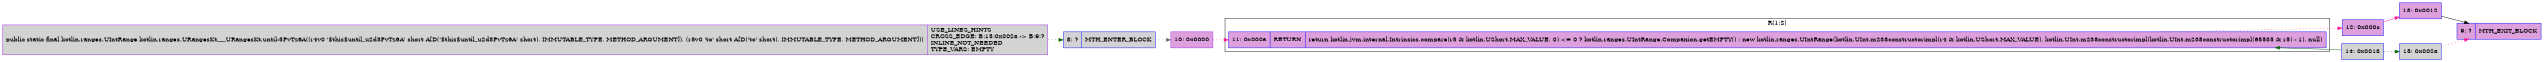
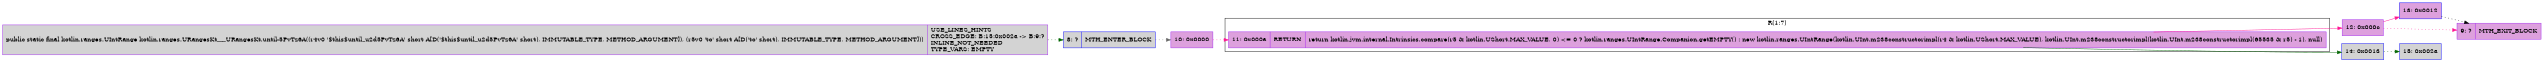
  digraph {
    rankdir=LR
    node [color=blue fillcolor=plum shape=record style=filled]
    edge [color=deeppink style=dotted]
-   n1 [label="{11\:\ 0x000a|RETURN\l|return kotlin.jvm.internal.Intrinsics.compare(r5 & kotlin.UShort.MAX_VALUE, 0) \<= 0 ? kotlin.ranges.UIntRange.Companion.getEMPTY() : new kotlin.ranges.UIntRange(kotlin.UInt.m238constructorimpl(r4 & kotlin.UShort.MAX_VALUE), kotlin.UInt.m238constructorimpl(kotlin.UInt.m238constructorimpl(65535 & r5) \- 1), null)\l}"]
-   n2 [label="{12\:\ 0x000c}"]
+   n1 [color=purple label="{11\:\ 0x000a|RETURN\l|return kotlin.jvm.internal.Intrinsics.compare(r5 & kotlin.UShort.MAX_VALUE, 0) \<= 0 ? kotlin.ranges.UIntRange.Companion.getEMPTY() : new kotlin.ranges.UIntRange(kotlin.UInt.m238constructorimpl(r4 & kotlin.UShort.MAX_VALUE), kotlin.UInt.m238constructorimpl(kotlin.UInt.m238constructorimpl(65535 & r5) \- 1), null)\l}"]
+   n2 [color=purple label="{12\:\ 0x000c}"]
    n3 [fillcolor=lightgrey label="{14\:\ 0x0013}"]
    n4 [label="{13\:\ 0x0012}"]
    n5 [fillcolor=lightgrey label="{15\:\ 0x002a}"]
    n6 [fillcolor=lightgrey label="{8\:\ ?|MTH_ENTER_BLOCK\l}"]
    n7 [color=purple label="{10\:\ 0x0000}"]
-   n8 [label="{9\:\ ?|MTH_EXIT_BLOCK\l}"]
+   n8 [color=purple label="{9\:\ ?|MTH_EXIT_BLOCK\l}"]
    n9 [color=purple fillcolor=lightgrey label="{public static final kotlin.ranges.UIntRange kotlin.ranges.URangesKt___URangesKt.until\-5PvTz6A((r4v0 '$this$until_u2d5PvTz6A' short A[D('$this$until_u2d5PvTz6A' short), IMMUTABLE_TYPE, METHOD_ARGUMENT]), (r5v0 'to' short A[D('to' short), IMMUTABLE_TYPE, METHOD_ARGUMENT]))  | USE_LINES_HINTS\lCROSS_EDGE: B:15:0x002a \-\> B:9:?\lINLINE_NOT_NEEDED\lTYPE_VARS: EMPTY\l}"]
    subgraph cluster_1 {
-     label="R(1:2)"
+     label="R(1:7)"
      n1
    }
-   n1 -> n2
-   n3 -> n1 [color=darkgreen style=solid]
+   n1 -> n2 [style=solid]
+   n1 -> n3 [color=darkgreen style=solid]
    n2 -> n4 [style=solid]
    n3 -> n5 [color=darkgreen]
-   n4 -> n8 [color=black style=solid]
-   n5 -> n8
+   n4 -> n8 [color=black]
+   n2 -> n8
    n6 -> n7 [color=gray40]
    n7 -> n1
    n9 -> n6 [color=darkgreen]
  }
